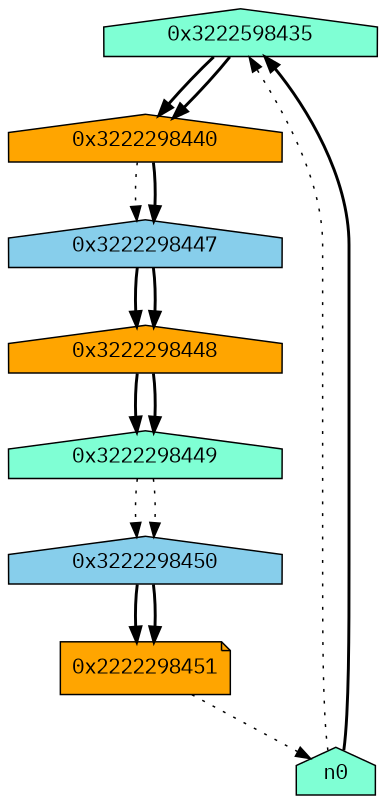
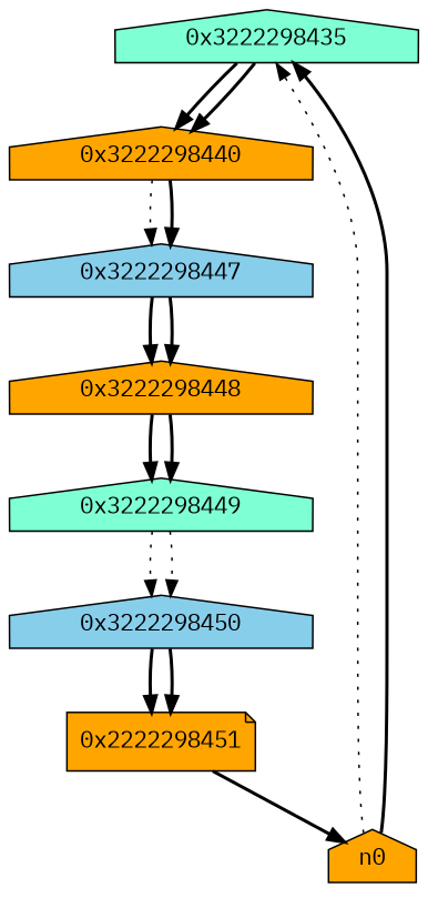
  digraph {
    fontname="IBM Plex Mono"
    node [fillcolor=orange fontname="IBM Plex Mono" shape=house style=filled]
    edge [fontname="IBM Plex Mono" style=bold]
-   n1 [fillcolor=aquamarine label="0x3222598435"]
+   n1 [fillcolor=aquamarine label="0x3222298435"]
    n2 [label="0x3222298440"]
    n3 [fillcolor=skyblue label="0x3222298447"]
    n4 [label="0x3222298448"]
    n5 [fillcolor=aquamarine label="0x3222298449"]
    n6 [fillcolor=skyblue label="0x3222298450"]
    n7 [label="0x2222298451" shape=note]
-   n0 [fillcolor=aquamarine]
+   n0
    n1 -> n2
    n1 -> n2
    n2 -> n3 [style=dotted]
    n2 -> n3
    n3 -> n4
    n3 -> n4
    n4 -> n5
    n4 -> n5
    n5 -> n6 [style=dotted]
    n5 -> n6 [style=dotted]
    n6 -> n7
    n6 -> n7
-   n7 -> n0 [style=dotted]
+   n7 -> n0
    n0 -> n1 [style=dotted]
    n0 -> n1
  }
